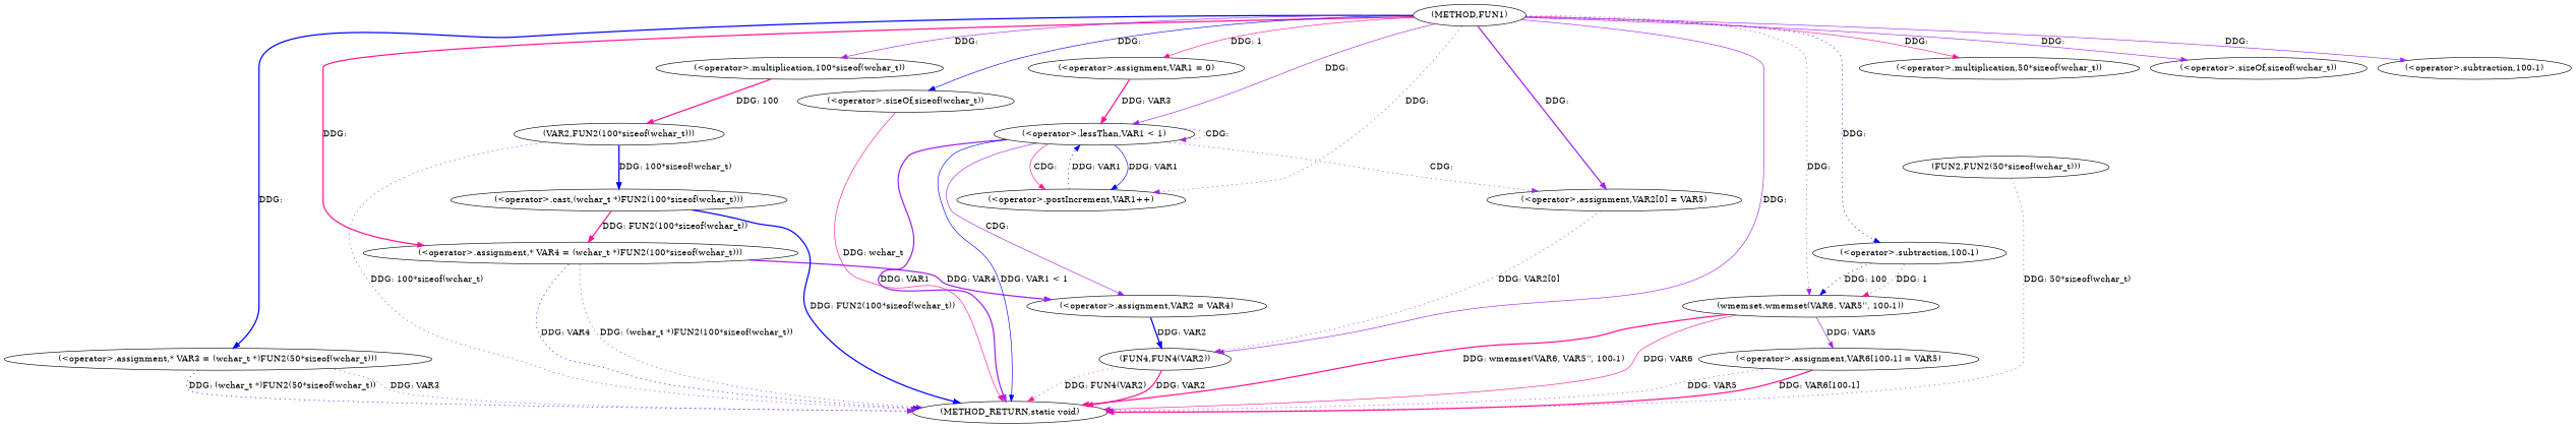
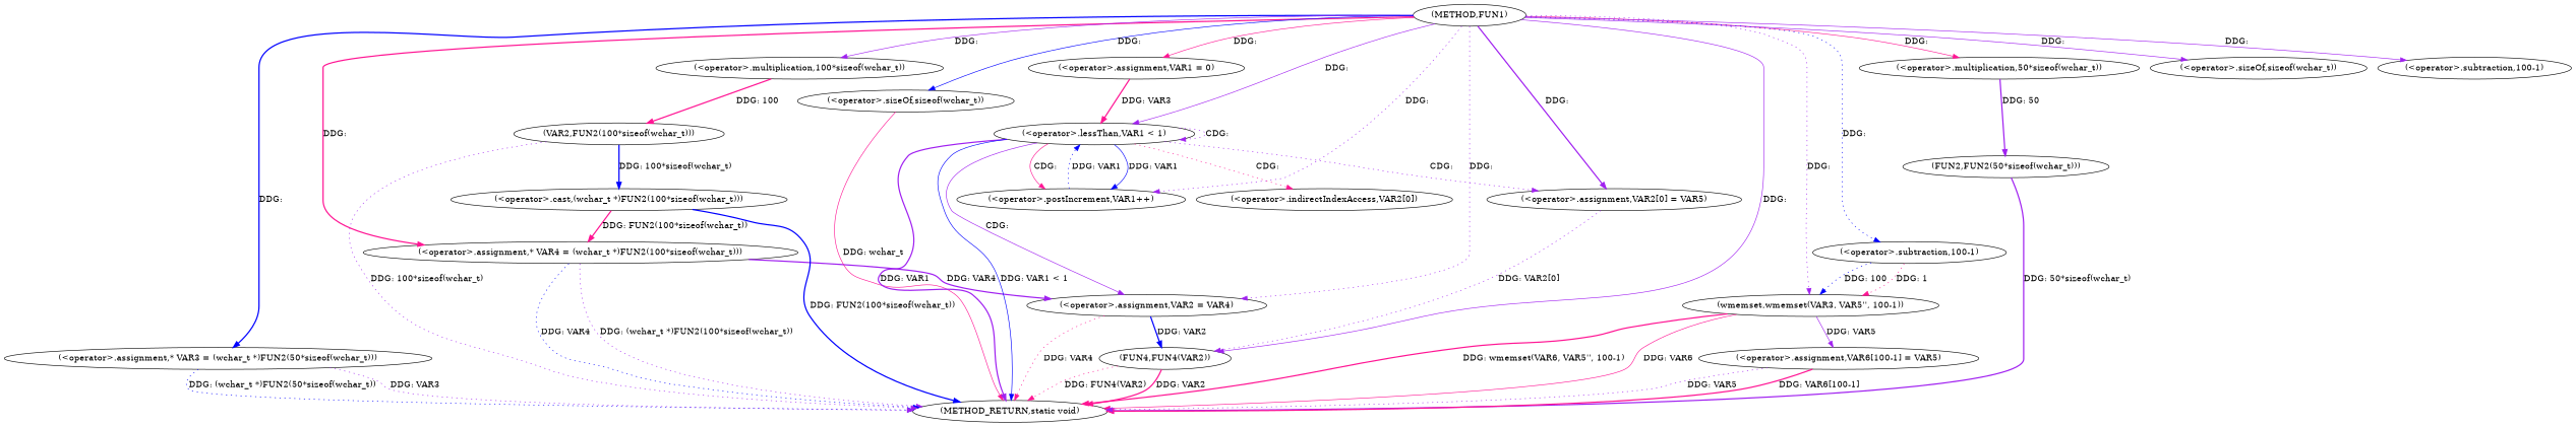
  digraph {
    edge [color=purple style=dotted]
    n1 [label="(METHOD,FUN1)"]
    n2 [label="(<operator>.assignment,* VAR3 = (wchar_t *)FUN2(50*sizeof(wchar_t)))"]
    n3 [label="(<operator>.multiplication,50*sizeof(wchar_t))"]
    n4 [label="(<operator>.sizeOf,sizeof(wchar_t))"]
    n5 [label="(<operator>.assignment,* VAR4 = (wchar_t *)FUN2(100*sizeof(wchar_t)))"]
    n6 [label="(<operator>.multiplication,100*sizeof(wchar_t))"]
    n7 [label="(<operator>.sizeOf,sizeof(wchar_t))"]
    n8 [label="(<operator>.assignment,VAR1 = 0)"]
    n9 [label="(<operator>.lessThan,VAR1 < 1)"]
    n10 [label="(<operator>.postIncrement,VAR1++)"]
    n11 [label="(<operator>.assignment,VAR2 = VAR4)"]
    n12 [label="(<operator>.assignment,VAR2[0] = VAR5)"]
-   n13 [label="(wmemset,wmemset(VAR6, VAR5'', 100-1))"]
+   n13 [label="(wmemset,wmemset(VAR3, VAR5'', 100-1))"]
    n14 [label="(<operator>.subtraction,100-1)"]
    n15 [label="(<operator>.subtraction,100-1)"]
    n16 [label="(FUN4,FUN4(VAR2))"]
    n17 [label="(METHOD_RETURN,static void)"]
    n18 [label="(FUN2,FUN2(50*sizeof(wchar_t)))"]
    n19 [label="(VAR2,FUN2(100*sizeof(wchar_t)))"]
+   n20 [label="(<operator>.indirectIndexAccess,VAR2[0])"]
    n21 [label="(<operator>.assignment,VAR6[100-1] = VAR5)"]
    n22 [label="(<operator>.cast,(wchar_t *)FUN2(100*sizeof(wchar_t)))"]
    n1 -> n2 [color=blue label="DDG: " style=bold]
    n1 -> n3 [color=deeppink label="DDG: " style=solid]
    n1 -> n4 [label="DDG: " style=solid]
    n1 -> n5 [color=deeppink label="DDG: " style=bold]
    n1 -> n6 [label="DDG: " style=solid]
    n1 -> n7 [color=blue label="DDG: " style=solid]
-   n1 -> n8 [color=deeppink label="DDG: 1" style=solid]
+   n1 -> n8 [color=deeppink label="DDG: " style=solid]
    n1 -> n9 [label="DDG: " style=solid]
    n1 -> n10 [label="DDG: "]
+   n1 -> n11 [label="DDG: "]
    n1 -> n12 [label="DDG: " style=bold]
    n1 -> n13 [label="DDG: "]
    n1 -> n14 [color=blue label="DDG: "]
    n1 -> n15 [label="DDG: " style=solid]
    n1 -> n16 [label="DDG: " style=solid]
    n2 -> n17 [color=blue label="DDG: (wchar_t *)FUN2(50*sizeof(wchar_t))"]
    n2 -> n17 [label="DDG: VAR3"]
+   n3 -> n18 [label="DDG: 50" style=bold]
    n5 -> n11 [label="DDG: VAR4" style=bold]
    n5 -> n17 [label="DDG: (wchar_t *)FUN2(100*sizeof(wchar_t))"]
    n5 -> n17 [color=blue label="DDG: VAR4"]
    n6 -> n19 [color=deeppink label="DDG: 100" style=bold]
    n7 -> n17 [color=deeppink label="DDG: wchar_t" style=solid]
    n8 -> n9 [color=deeppink label="DDG: VAR3" style=bold]
    n9 -> n9 [label="CDG: "]
    n9 -> n10 [color=blue label="DDG: VAR1" style=solid]
    n9 -> n10 [color=deeppink label="CDG: " style=solid]
    n9 -> n11 [label="CDG: " style=solid]
    n9 -> n12 [label="CDG: "]
    n9 -> n17 [label="DDG: VAR1" style=bold]
    n9 -> n17 [color=blue label="DDG: VAR1 < 1" style=solid]
+   n9 -> n20 [color=deeppink label="CDG: "]
    n10 -> n9 [color=blue label="DDG: VAR1"]
    n11 -> n16 [color=blue label="DDG: VAR2" style=bold]
+   n11 -> n17 [color=deeppink label="DDG: VAR4"]
    n12 -> n16 [label="DDG: VAR2[0]"]
    n13 -> n17 [color=deeppink label="DDG: wmemset(VAR6, VAR5'', 100-1)" style=bold]
    n13 -> n17 [color=deeppink label="DDG: VAR6" style=solid]
    n13 -> n21 [label="DDG: VAR5" style=solid]
    n14 -> n13 [color=blue label="DDG: 100"]
    n14 -> n13 [color=deeppink label="DDG: 1"]
    n16 -> n17 [color=deeppink label="DDG: FUN4(VAR2)"]
    n16 -> n17 [color=deeppink label="DDG: VAR2" style=bold]
-   n18 -> n17 [label="DDG: 50*sizeof(wchar_t)"]
+   n18 -> n17 [label="DDG: 50*sizeof(wchar_t)" style=bold]
    n19 -> n17 [label="DDG: 100*sizeof(wchar_t)"]
    n19 -> n22 [color=blue label="DDG: 100*sizeof(wchar_t)" style=bold]
    n21 -> n17 [color=deeppink label="DDG: VAR6[100-1]" style=bold]
    n21 -> n17 [label="DDG: VAR5"]
    n22 -> n5 [color=deeppink label="DDG: FUN2(100*sizeof(wchar_t))" style=bold]
    n22 -> n17 [color=blue label="DDG: FUN2(100*sizeof(wchar_t))" style=bold]
  }
